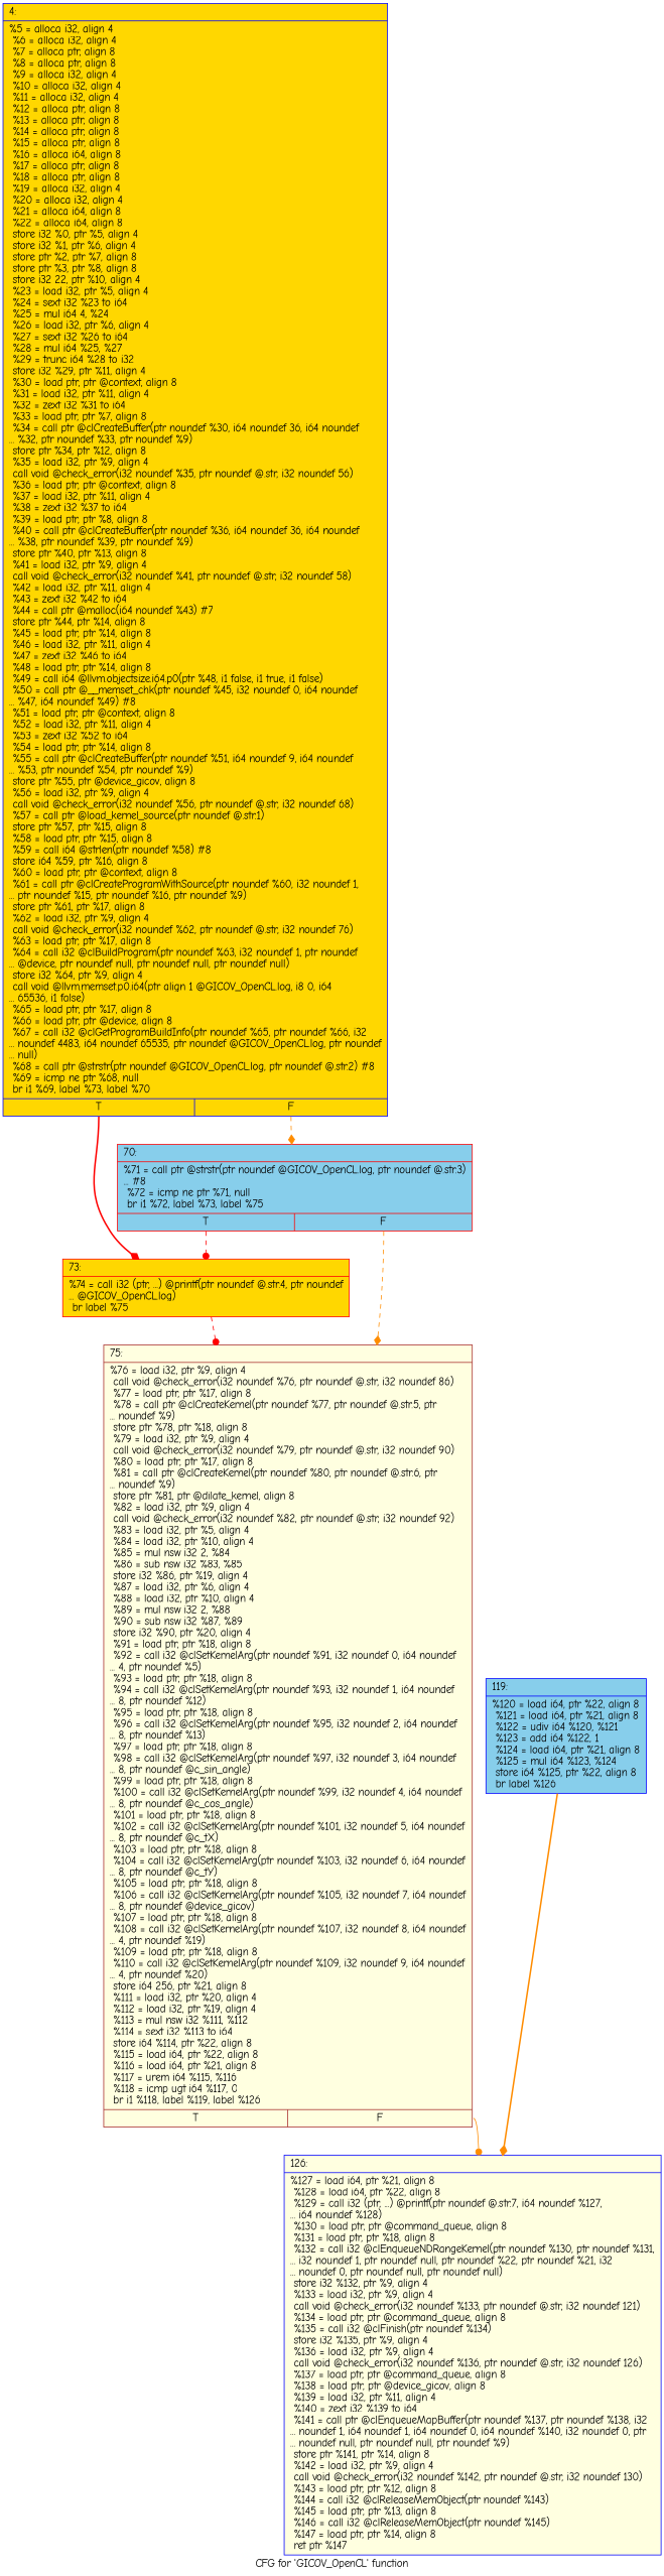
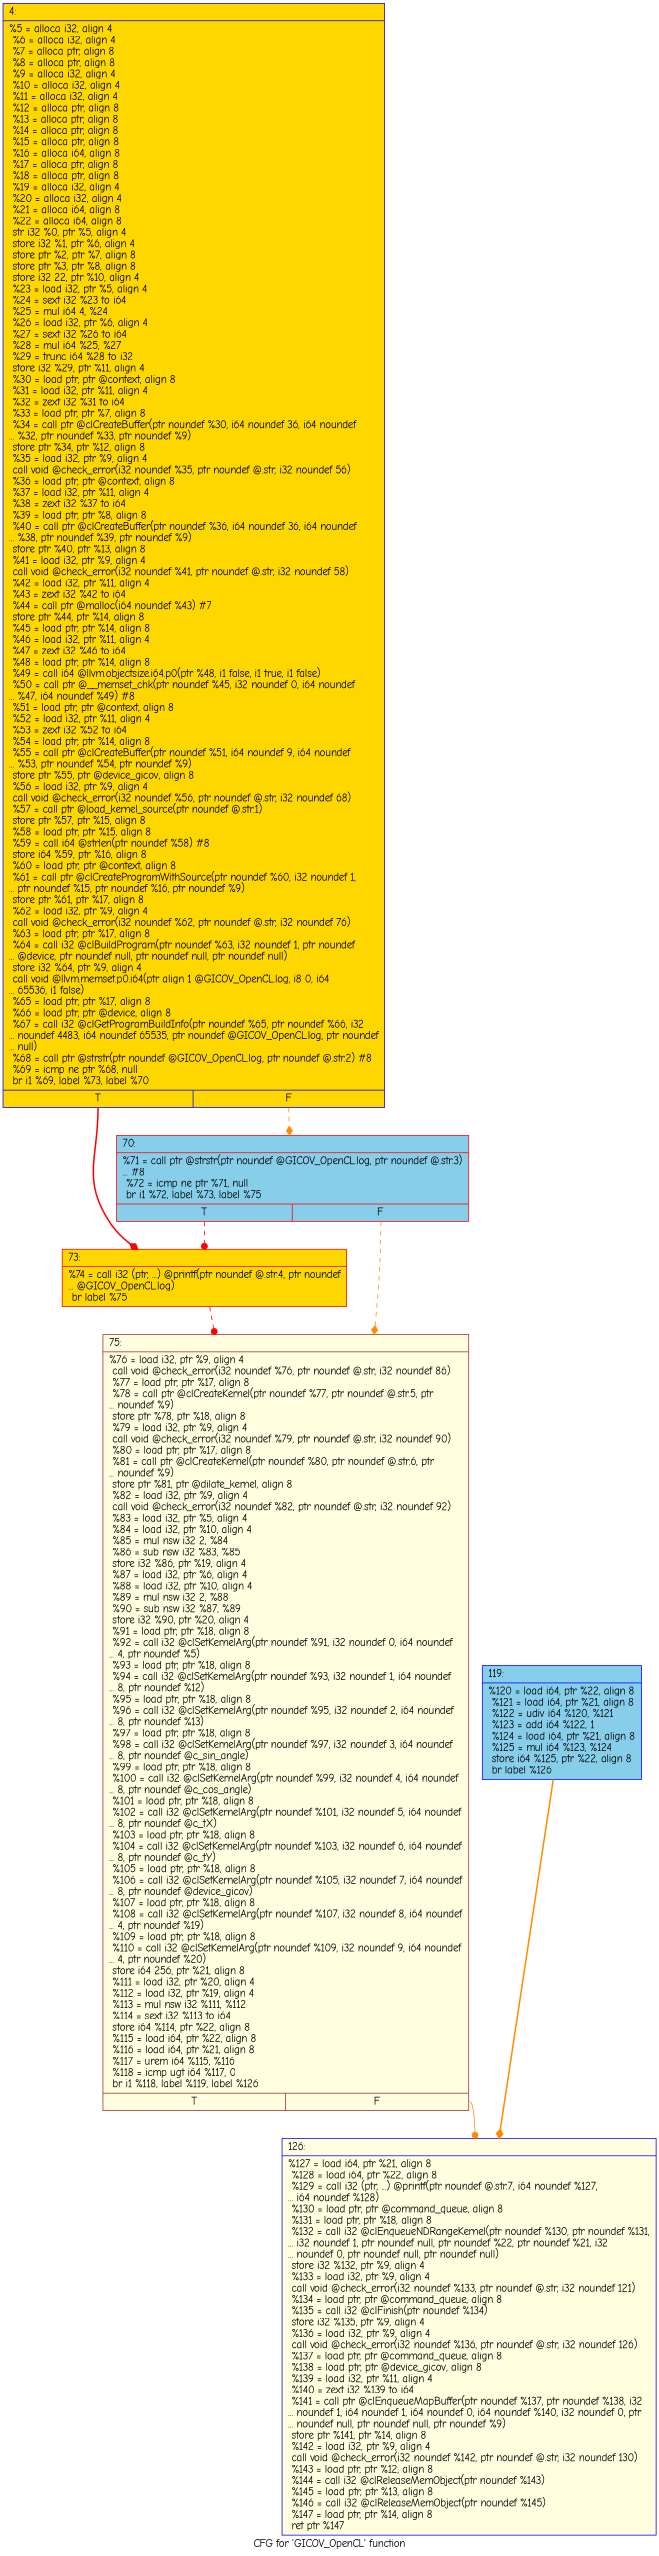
  digraph {
    fontname="Comic Neue"
    label="CFG for 'GICOV_OpenCL' function"
    node [color=blue fillcolor=gold fontname="Comic Neue" shape=record style=filled]
    edge [arrowhead=diamond color=darkorange fontname="Comic Neue" style=dashed tailport=s0]
-   n1 [label="{4:\l|  %5 = alloca i32, align 4\l  %6 = alloca i32, align 4\l  %7 = alloca ptr, align 8\l  %8 = alloca ptr, align 8\l  %9 = alloca i32, align 4\l  %10 = alloca i32, align 4\l  %11 = alloca i32, align 4\l  %12 = alloca ptr, align 8\l  %13 = alloca ptr, align 8\l  %14 = alloca ptr, align 8\l  %15 = alloca ptr, align 8\l  %16 = alloca i64, align 8\l  %17 = alloca ptr, align 8\l  %18 = alloca ptr, align 8\l  %19 = alloca i32, align 4\l  %20 = alloca i32, align 4\l  %21 = alloca i64, align 8\l  %22 = alloca i64, align 8\l  store i32 %0, ptr %5, align 4\l  store i32 %1, ptr %6, align 4\l  store ptr %2, ptr %7, align 8\l  store ptr %3, ptr %8, align 8\l  store i32 22, ptr %10, align 4\l  %23 = load i32, ptr %5, align 4\l  %24 = sext i32 %23 to i64\l  %25 = mul i64 4, %24\l  %26 = load i32, ptr %6, align 4\l  %27 = sext i32 %26 to i64\l  %28 = mul i64 %25, %27\l  %29 = trunc i64 %28 to i32\l  store i32 %29, ptr %11, align 4\l  %30 = load ptr, ptr @context, align 8\l  %31 = load i32, ptr %11, align 4\l  %32 = zext i32 %31 to i64\l  %33 = load ptr, ptr %7, align 8\l  %34 = call ptr @clCreateBuffer(ptr noundef %30, i64 noundef 36, i64 noundef\l... %32, ptr noundef %33, ptr noundef %9)\l  store ptr %34, ptr %12, align 8\l  %35 = load i32, ptr %9, align 4\l  call void @check_error(i32 noundef %35, ptr noundef @.str, i32 noundef 56)\l  %36 = load ptr, ptr @context, align 8\l  %37 = load i32, ptr %11, align 4\l  %38 = zext i32 %37 to i64\l  %39 = load ptr, ptr %8, align 8\l  %40 = call ptr @clCreateBuffer(ptr noundef %36, i64 noundef 36, i64 noundef\l... %38, ptr noundef %39, ptr noundef %9)\l  store ptr %40, ptr %13, align 8\l  %41 = load i32, ptr %9, align 4\l  call void @check_error(i32 noundef %41, ptr noundef @.str, i32 noundef 58)\l  %42 = load i32, ptr %11, align 4\l  %43 = zext i32 %42 to i64\l  %44 = call ptr @malloc(i64 noundef %43) #7\l  store ptr %44, ptr %14, align 8\l  %45 = load ptr, ptr %14, align 8\l  %46 = load i32, ptr %11, align 4\l  %47 = zext i32 %46 to i64\l  %48 = load ptr, ptr %14, align 8\l  %49 = call i64 @llvm.objectsize.i64.p0(ptr %48, i1 false, i1 true, i1 false)\l  %50 = call ptr @__memset_chk(ptr noundef %45, i32 noundef 0, i64 noundef\l... %47, i64 noundef %49) #8\l  %51 = load ptr, ptr @context, align 8\l  %52 = load i32, ptr %11, align 4\l  %53 = zext i32 %52 to i64\l  %54 = load ptr, ptr %14, align 8\l  %55 = call ptr @clCreateBuffer(ptr noundef %51, i64 noundef 9, i64 noundef\l... %53, ptr noundef %54, ptr noundef %9)\l  store ptr %55, ptr @device_gicov, align 8\l  %56 = load i32, ptr %9, align 4\l  call void @check_error(i32 noundef %56, ptr noundef @.str, i32 noundef 68)\l  %57 = call ptr @load_kernel_source(ptr noundef @.str.1)\l  store ptr %57, ptr %15, align 8\l  %58 = load ptr, ptr %15, align 8\l  %59 = call i64 @strlen(ptr noundef %58) #8\l  store i64 %59, ptr %16, align 8\l  %60 = load ptr, ptr @context, align 8\l  %61 = call ptr @clCreateProgramWithSource(ptr noundef %60, i32 noundef 1,\l... ptr noundef %15, ptr noundef %16, ptr noundef %9)\l  store ptr %61, ptr %17, align 8\l  %62 = load i32, ptr %9, align 4\l  call void @check_error(i32 noundef %62, ptr noundef @.str, i32 noundef 76)\l  %63 = load ptr, ptr %17, align 8\l  %64 = call i32 @clBuildProgram(ptr noundef %63, i32 noundef 1, ptr noundef\l... @device, ptr noundef null, ptr noundef null, ptr noundef null)\l  store i32 %64, ptr %9, align 4\l  call void @llvm.memset.p0.i64(ptr align 1 @GICOV_OpenCL.log, i8 0, i64\l... 65536, i1 false)\l  %65 = load ptr, ptr %17, align 8\l  %66 = load ptr, ptr @device, align 8\l  %67 = call i32 @clGetProgramBuildInfo(ptr noundef %65, ptr noundef %66, i32\l... noundef 4483, i64 noundef 65535, ptr noundef @GICOV_OpenCL.log, ptr noundef\l... null)\l  %68 = call ptr @strstr(ptr noundef @GICOV_OpenCL.log, ptr noundef @.str.2) #8\l  %69 = icmp ne ptr %68, null\l  br i1 %69, label %73, label %70\l|{<s0>T|<s1>F}}"]
+   n1 [label="{4:\l|  %5 = alloca i32, align 4\l  %6 = alloca i32, align 4\l  %7 = alloca ptr, align 8\l  %8 = alloca ptr, align 8\l  %9 = alloca i32, align 4\l  %10 = alloca i32, align 4\l  %11 = alloca i32, align 4\l  %12 = alloca ptr, align 8\l  %13 = alloca ptr, align 8\l  %14 = alloca ptr, align 8\l  %15 = alloca ptr, align 8\l  %16 = alloca i64, align 8\l  %17 = alloca ptr, align 8\l  %18 = alloca ptr, align 8\l  %19 = alloca i32, align 4\l  %20 = alloca i32, align 4\l  %21 = alloca i64, align 8\l  %22 = alloca i64, align 8\l  str i32 %0, ptr %5, align 4\l  store i32 %1, ptr %6, align 4\l  store ptr %2, ptr %7, align 8\l  store ptr %3, ptr %8, align 8\l  store i32 22, ptr %10, align 4\l  %23 = load i32, ptr %5, align 4\l  %24 = sext i32 %23 to i64\l  %25 = mul i64 4, %24\l  %26 = load i32, ptr %6, align 4\l  %27 = sext i32 %26 to i64\l  %28 = mul i64 %25, %27\l  %29 = trunc i64 %28 to i32\l  store i32 %29, ptr %11, align 4\l  %30 = load ptr, ptr @context, align 8\l  %31 = load i32, ptr %11, align 4\l  %32 = zext i32 %31 to i64\l  %33 = load ptr, ptr %7, align 8\l  %34 = call ptr @clCreateBuffer(ptr noundef %30, i64 noundef 36, i64 noundef\l... %32, ptr noundef %33, ptr noundef %9)\l  store ptr %34, ptr %12, align 8\l  %35 = load i32, ptr %9, align 4\l  call void @check_error(i32 noundef %35, ptr noundef @.str, i32 noundef 56)\l  %36 = load ptr, ptr @context, align 8\l  %37 = load i32, ptr %11, align 4\l  %38 = zext i32 %37 to i64\l  %39 = load ptr, ptr %8, align 8\l  %40 = call ptr @clCreateBuffer(ptr noundef %36, i64 noundef 36, i64 noundef\l... %38, ptr noundef %39, ptr noundef %9)\l  store ptr %40, ptr %13, align 8\l  %41 = load i32, ptr %9, align 4\l  call void @check_error(i32 noundef %41, ptr noundef @.str, i32 noundef 58)\l  %42 = load i32, ptr %11, align 4\l  %43 = zext i32 %42 to i64\l  %44 = call ptr @malloc(i64 noundef %43) #7\l  store ptr %44, ptr %14, align 8\l  %45 = load ptr, ptr %14, align 8\l  %46 = load i32, ptr %11, align 4\l  %47 = zext i32 %46 to i64\l  %48 = load ptr, ptr %14, align 8\l  %49 = call i64 @llvm.objectsize.i64.p0(ptr %48, i1 false, i1 true, i1 false)\l  %50 = call ptr @__memset_chk(ptr noundef %45, i32 noundef 0, i64 noundef\l... %47, i64 noundef %49) #8\l  %51 = load ptr, ptr @context, align 8\l  %52 = load i32, ptr %11, align 4\l  %53 = zext i32 %52 to i64\l  %54 = load ptr, ptr %14, align 8\l  %55 = call ptr @clCreateBuffer(ptr noundef %51, i64 noundef 9, i64 noundef\l... %53, ptr noundef %54, ptr noundef %9)\l  store ptr %55, ptr @device_gicov, align 8\l  %56 = load i32, ptr %9, align 4\l  call void @check_error(i32 noundef %56, ptr noundef @.str, i32 noundef 68)\l  %57 = call ptr @load_kernel_source(ptr noundef @.str.1)\l  store ptr %57, ptr %15, align 8\l  %58 = load ptr, ptr %15, align 8\l  %59 = call i64 @strlen(ptr noundef %58) #8\l  store i64 %59, ptr %16, align 8\l  %60 = load ptr, ptr @context, align 8\l  %61 = call ptr @clCreateProgramWithSource(ptr noundef %60, i32 noundef 1,\l... ptr noundef %15, ptr noundef %16, ptr noundef %9)\l  store ptr %61, ptr %17, align 8\l  %62 = load i32, ptr %9, align 4\l  call void @check_error(i32 noundef %62, ptr noundef @.str, i32 noundef 76)\l  %63 = load ptr, ptr %17, align 8\l  %64 = call i32 @clBuildProgram(ptr noundef %63, i32 noundef 1, ptr noundef\l... @device, ptr noundef null, ptr noundef null, ptr noundef null)\l  store i32 %64, ptr %9, align 4\l  call void @llvm.memset.p0.i64(ptr align 1 @GICOV_OpenCL.log, i8 0, i64\l... 65536, i1 false)\l  %65 = load ptr, ptr %17, align 8\l  %66 = load ptr, ptr @device, align 8\l  %67 = call i32 @clGetProgramBuildInfo(ptr noundef %65, ptr noundef %66, i32\l... noundef 4483, i64 noundef 65535, ptr noundef @GICOV_OpenCL.log, ptr noundef\l... null)\l  %68 = call ptr @strstr(ptr noundef @GICOV_OpenCL.log, ptr noundef @.str.2) #8\l  %69 = icmp ne ptr %68, null\l  br i1 %69, label %73, label %70\l|{<s0>T|<s1>F}}"]
    n2 [color=red label="{73:\l|  %74 = call i32 (ptr, ...) @printf(ptr noundef @.str.4, ptr noundef\l... @GICOV_OpenCL.log)\l  br label %75\l}"]
    n3 [color=red fillcolor=skyblue label="{70:\l|  %71 = call ptr @strstr(ptr noundef @GICOV_OpenCL.log, ptr noundef @.str.3)\l... #8\l  %72 = icmp ne ptr %71, null\l  br i1 %72, label %73, label %75\l|{<s0>T|<s1>F}}"]
    n4 [color=brown fillcolor=lightyellow label="{75:\l|  %76 = load i32, ptr %9, align 4\l  call void @check_error(i32 noundef %76, ptr noundef @.str, i32 noundef 86)\l  %77 = load ptr, ptr %17, align 8\l  %78 = call ptr @clCreateKernel(ptr noundef %77, ptr noundef @.str.5, ptr\l... noundef %9)\l  store ptr %78, ptr %18, align 8\l  %79 = load i32, ptr %9, align 4\l  call void @check_error(i32 noundef %79, ptr noundef @.str, i32 noundef 90)\l  %80 = load ptr, ptr %17, align 8\l  %81 = call ptr @clCreateKernel(ptr noundef %80, ptr noundef @.str.6, ptr\l... noundef %9)\l  store ptr %81, ptr @dilate_kernel, align 8\l  %82 = load i32, ptr %9, align 4\l  call void @check_error(i32 noundef %82, ptr noundef @.str, i32 noundef 92)\l  %83 = load i32, ptr %5, align 4\l  %84 = load i32, ptr %10, align 4\l  %85 = mul nsw i32 2, %84\l  %86 = sub nsw i32 %83, %85\l  store i32 %86, ptr %19, align 4\l  %87 = load i32, ptr %6, align 4\l  %88 = load i32, ptr %10, align 4\l  %89 = mul nsw i32 2, %88\l  %90 = sub nsw i32 %87, %89\l  store i32 %90, ptr %20, align 4\l  %91 = load ptr, ptr %18, align 8\l  %92 = call i32 @clSetKernelArg(ptr noundef %91, i32 noundef 0, i64 noundef\l... 4, ptr noundef %5)\l  %93 = load ptr, ptr %18, align 8\l  %94 = call i32 @clSetKernelArg(ptr noundef %93, i32 noundef 1, i64 noundef\l... 8, ptr noundef %12)\l  %95 = load ptr, ptr %18, align 8\l  %96 = call i32 @clSetKernelArg(ptr noundef %95, i32 noundef 2, i64 noundef\l... 8, ptr noundef %13)\l  %97 = load ptr, ptr %18, align 8\l  %98 = call i32 @clSetKernelArg(ptr noundef %97, i32 noundef 3, i64 noundef\l... 8, ptr noundef @c_sin_angle)\l  %99 = load ptr, ptr %18, align 8\l  %100 = call i32 @clSetKernelArg(ptr noundef %99, i32 noundef 4, i64 noundef\l... 8, ptr noundef @c_cos_angle)\l  %101 = load ptr, ptr %18, align 8\l  %102 = call i32 @clSetKernelArg(ptr noundef %101, i32 noundef 5, i64 noundef\l... 8, ptr noundef @c_tX)\l  %103 = load ptr, ptr %18, align 8\l  %104 = call i32 @clSetKernelArg(ptr noundef %103, i32 noundef 6, i64 noundef\l... 8, ptr noundef @c_tY)\l  %105 = load ptr, ptr %18, align 8\l  %106 = call i32 @clSetKernelArg(ptr noundef %105, i32 noundef 7, i64 noundef\l... 8, ptr noundef @device_gicov)\l  %107 = load ptr, ptr %18, align 8\l  %108 = call i32 @clSetKernelArg(ptr noundef %107, i32 noundef 8, i64 noundef\l... 4, ptr noundef %19)\l  %109 = load ptr, ptr %18, align 8\l  %110 = call i32 @clSetKernelArg(ptr noundef %109, i32 noundef 9, i64 noundef\l... 4, ptr noundef %20)\l  store i64 256, ptr %21, align 8\l  %111 = load i32, ptr %20, align 4\l  %112 = load i32, ptr %19, align 4\l  %113 = mul nsw i32 %111, %112\l  %114 = sext i32 %113 to i64\l  store i64 %114, ptr %22, align 8\l  %115 = load i64, ptr %22, align 8\l  %116 = load i64, ptr %21, align 8\l  %117 = urem i64 %115, %116\l  %118 = icmp ugt i64 %117, 0\l  br i1 %118, label %119, label %126\l|{<s0>T|<s1>F}}"]
    n5 [fillcolor=lightyellow label="{126:\l|  %127 = load i64, ptr %21, align 8\l  %128 = load i64, ptr %22, align 8\l  %129 = call i32 (ptr, ...) @printf(ptr noundef @.str.7, i64 noundef %127,\l... i64 noundef %128)\l  %130 = load ptr, ptr @command_queue, align 8\l  %131 = load ptr, ptr %18, align 8\l  %132 = call i32 @clEnqueueNDRangeKernel(ptr noundef %130, ptr noundef %131,\l... i32 noundef 1, ptr noundef null, ptr noundef %22, ptr noundef %21, i32\l... noundef 0, ptr noundef null, ptr noundef null)\l  store i32 %132, ptr %9, align 4\l  %133 = load i32, ptr %9, align 4\l  call void @check_error(i32 noundef %133, ptr noundef @.str, i32 noundef 121)\l  %134 = load ptr, ptr @command_queue, align 8\l  %135 = call i32 @clFinish(ptr noundef %134)\l  store i32 %135, ptr %9, align 4\l  %136 = load i32, ptr %9, align 4\l  call void @check_error(i32 noundef %136, ptr noundef @.str, i32 noundef 126)\l  %137 = load ptr, ptr @command_queue, align 8\l  %138 = load ptr, ptr @device_gicov, align 8\l  %139 = load i32, ptr %11, align 4\l  %140 = zext i32 %139 to i64\l  %141 = call ptr @clEnqueueMapBuffer(ptr noundef %137, ptr noundef %138, i32\l... noundef 1, i64 noundef 1, i64 noundef 0, i64 noundef %140, i32 noundef 0, ptr\l... noundef null, ptr noundef null, ptr noundef %9)\l  store ptr %141, ptr %14, align 8\l  %142 = load i32, ptr %9, align 4\l  call void @check_error(i32 noundef %142, ptr noundef @.str, i32 noundef 130)\l  %143 = load ptr, ptr %12, align 8\l  %144 = call i32 @clReleaseMemObject(ptr noundef %143)\l  %145 = load ptr, ptr %13, align 8\l  %146 = call i32 @clReleaseMemObject(ptr noundef %145)\l  %147 = load ptr, ptr %14, align 8\l  ret ptr %147\l}"]
    n6 [fillcolor=skyblue label="{119:\l|  %120 = load i64, ptr %22, align 8\l  %121 = load i64, ptr %21, align 8\l  %122 = udiv i64 %120, %121\l  %123 = add i64 %122, 1\l  %124 = load i64, ptr %21, align 8\l  %125 = mul i64 %123, %124\l  store i64 %125, ptr %22, align 8\l  br label %126\l}"]
    n1 -> n2 [color=red style=bold]
    n1 -> n3 [tailport=s1]
    n2 -> n4 [arrowhead=dot color=red]
    n3 -> n2 [arrowhead=dot color=red]
    n3 -> n4 [tailport=s1]
    n4 -> n5 [arrowhead=dot style=solid tailport=s1]
    n6 -> n5 [style=bold]
  }
